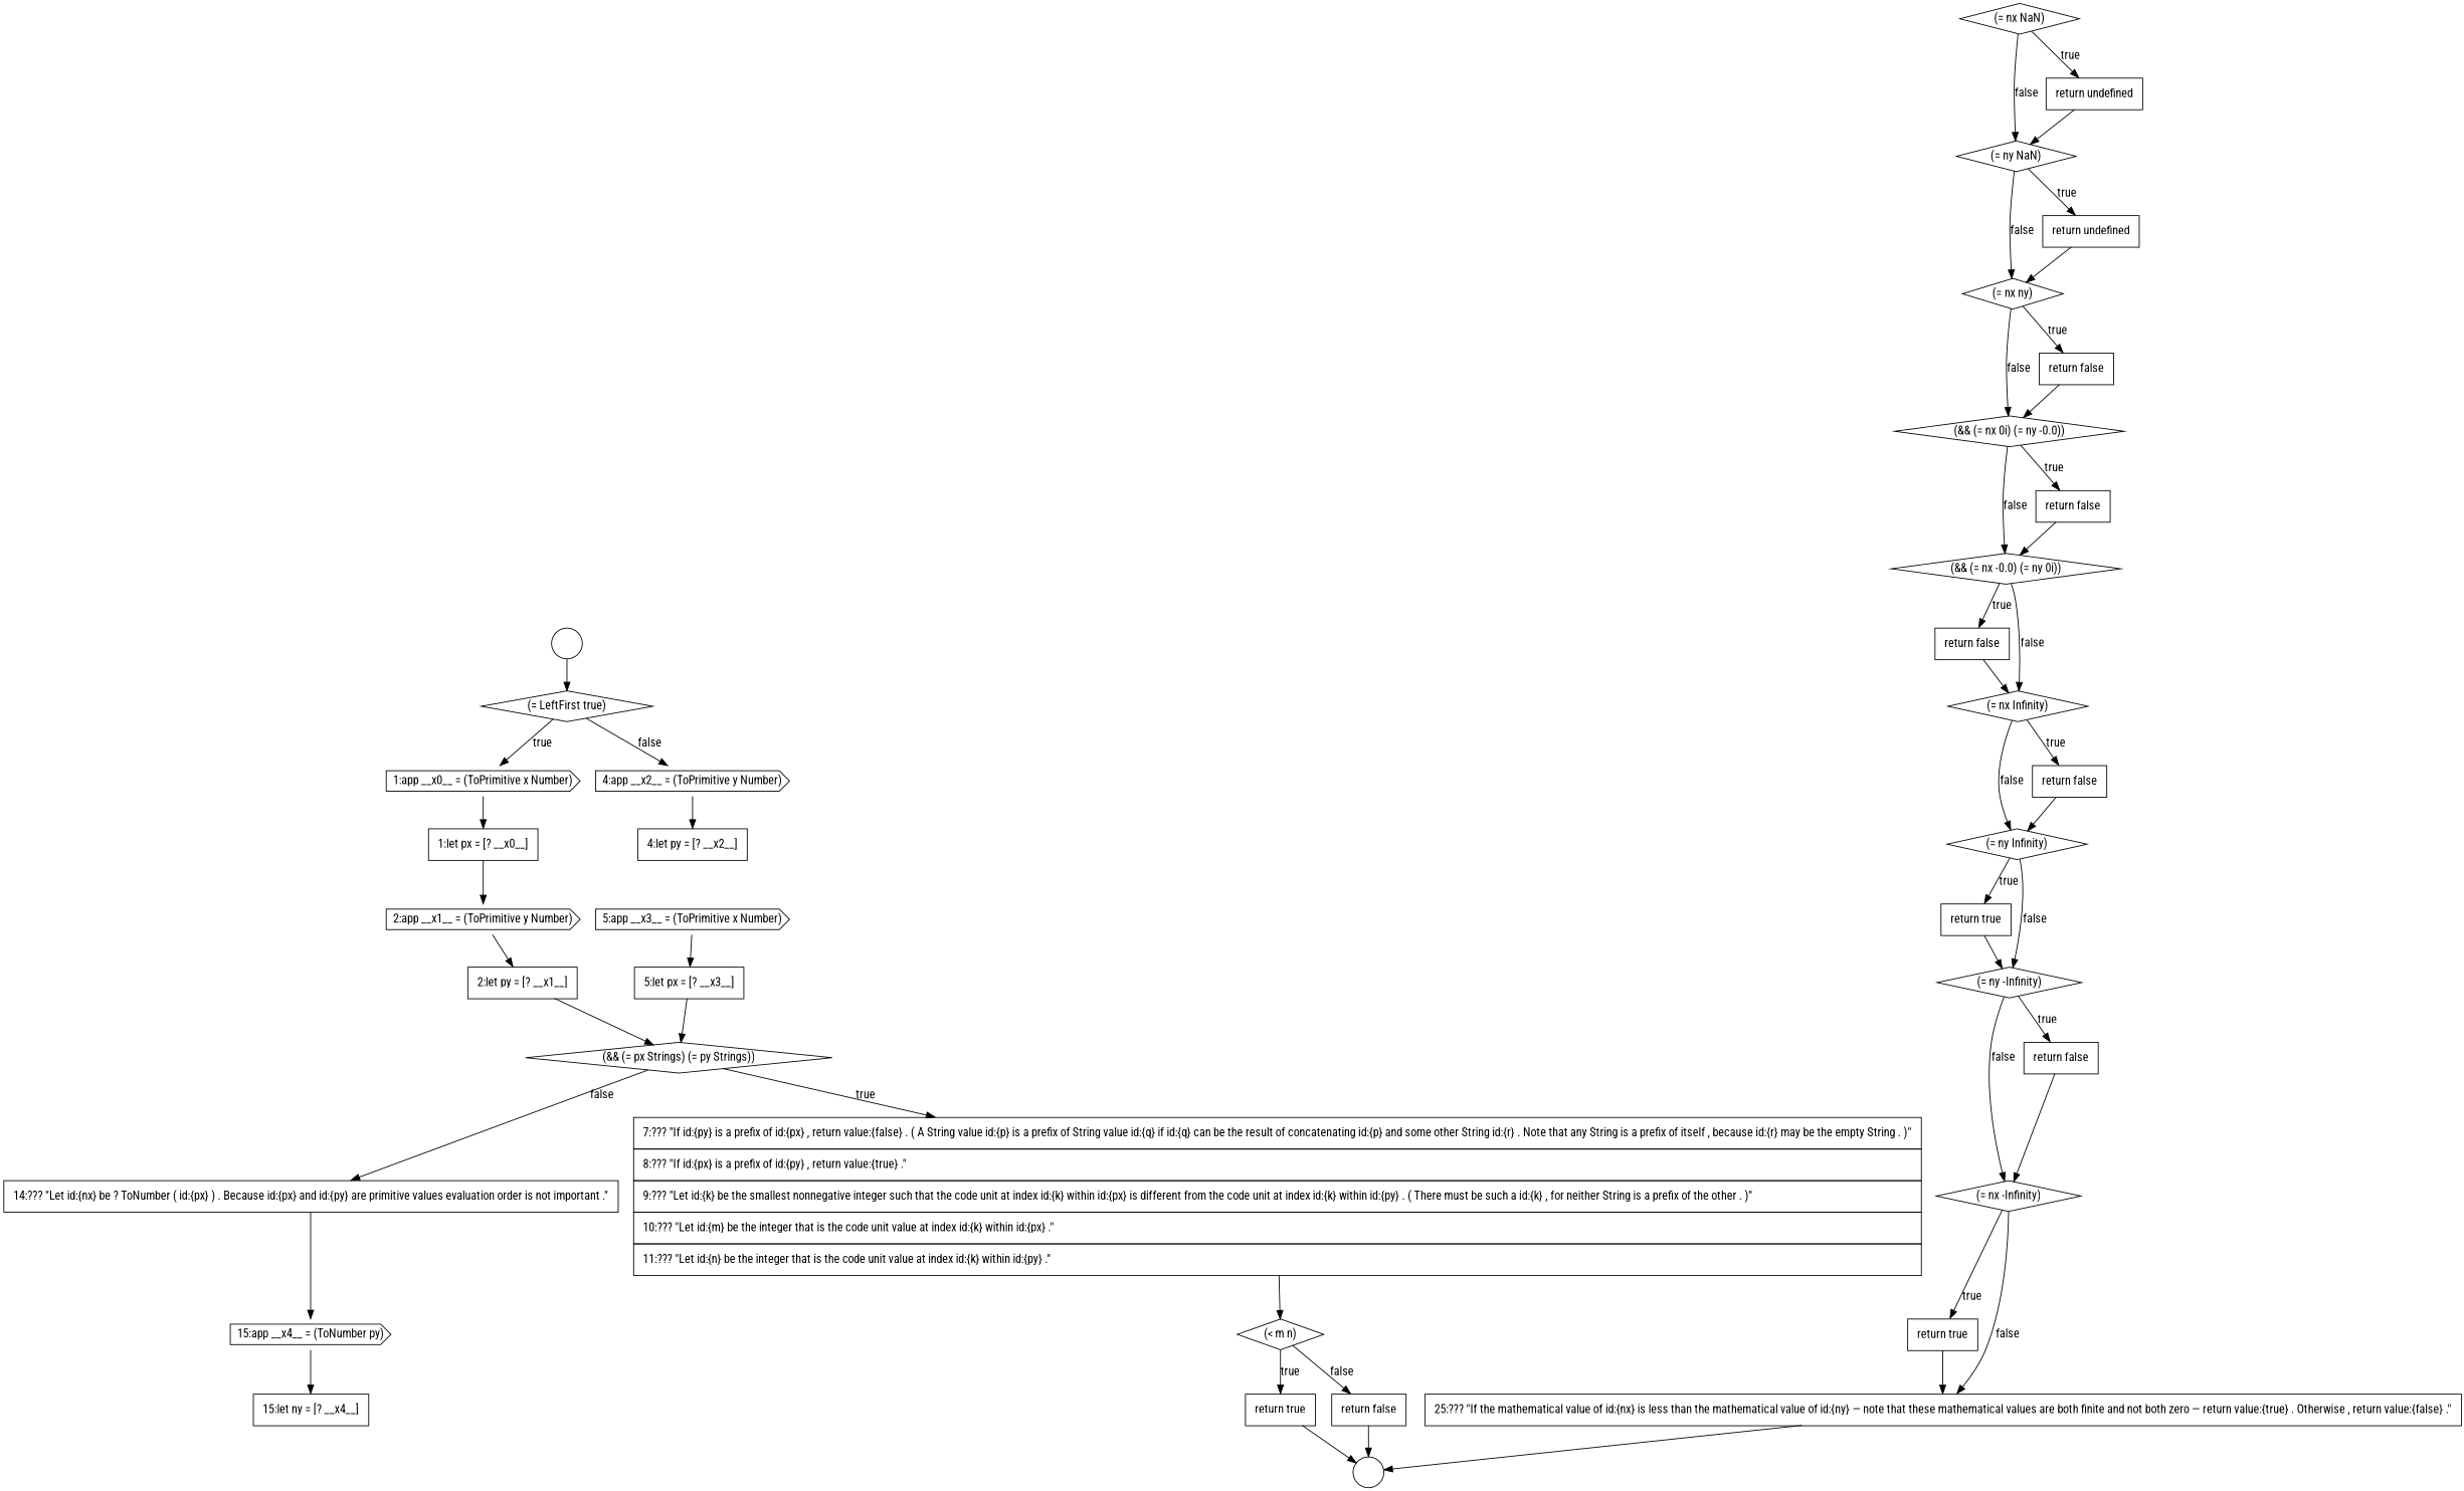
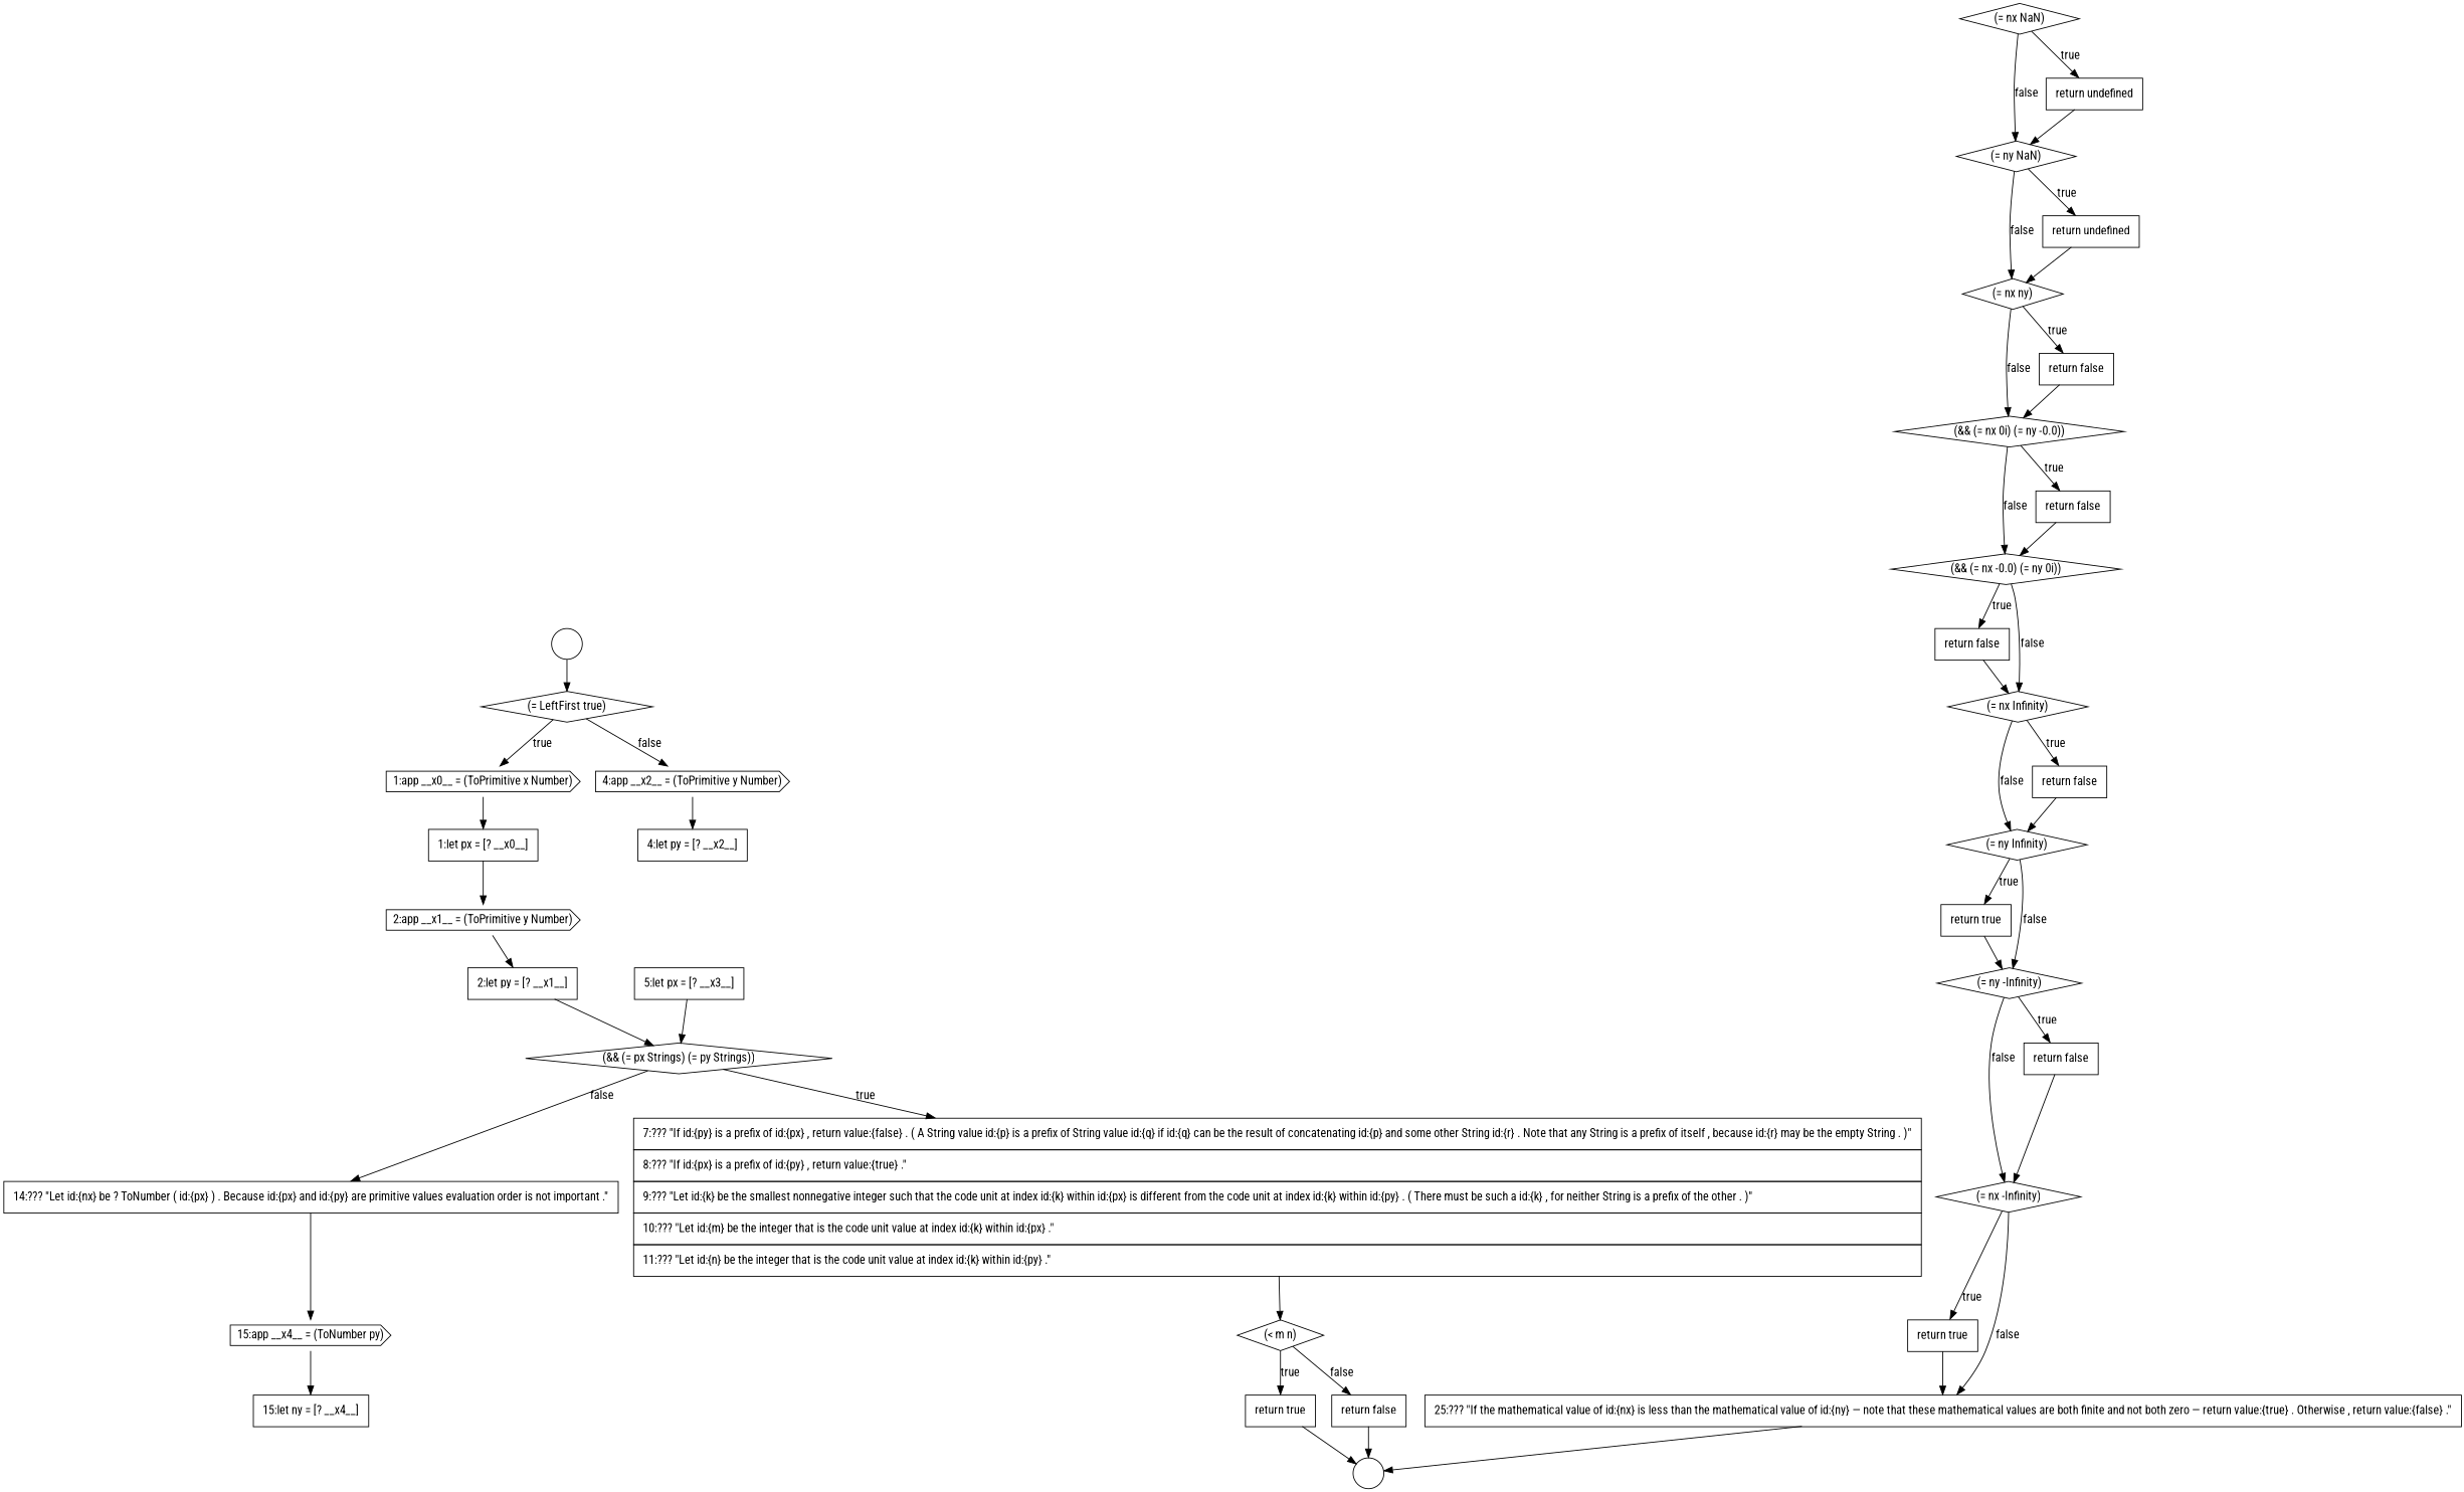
  digraph {
    fontname="Roboto Condensed"
    node [color=black fillcolor=white fontname="Roboto Condensed" shape=none style=filled]
    edge [color=black fontname="Roboto Condensed"]
    n1 [label=<<font color="black">(= nx -Infinity)</font>> shape=diamond]
    n2 [label=<<font color="black">     <table border="0" cellborder="1" cellspacing="0" cellpadding="10">       <tr><td align="left">return true</td></tr>     </table>   </font>> margin=0]
    n3 [label=<<font color="black">     <table border="0" cellborder="1" cellspacing="0" cellpadding="10">       <tr><td align="left">25:??? &quot;If the mathematical value of id:{nx} is less than the mathematical value of id:{ny} &mdash; note that these mathematical values are both finite and not both zero &mdash; return value:{true} . Otherwise , return value:{false} .&quot;</td></tr>     </table>   </font>> margin=0]
    n4 [label=" " shape=circle]
    n5 [label=<<font color="black">(= ny Infinity)</font>> shape=diamond]
    n6 [label=<<font color="black">     <table border="0" cellborder="1" cellspacing="0" cellpadding="10">       <tr><td align="left">return true</td></tr>     </table>   </font>> margin=0]
    n7 [label=<<font color="black">(= ny -Infinity)</font>> shape=diamond]
    n8 [label=<<font color="black">     <table border="0" cellborder="1" cellspacing="0" cellpadding="10">       <tr><td align="left">return false</td></tr>     </table>   </font>> margin=0]
    n9 [label=<<font color="black">     <table border="0" cellborder="1" cellspacing="0" cellpadding="10">       <tr><td align="left">14:??? &quot;Let id:{nx} be ? ToNumber ( id:{px} ) . Because id:{px} and id:{py} are primitive values evaluation order is not important .&quot;</td></tr>     </table>   </font>> margin=0]
    n10 [label=<<font color="black">15:app __x4__ = (ToNumber py)</font>> shape=cds]
    n11 [label=<<font color="black">     <table border="0" cellborder="1" cellspacing="0" cellpadding="10">       <tr><td align="left">15:let ny = [? __x4__]</td></tr>     </table>   </font>> margin=0]
    n12 [label=<<font color="black">(= nx ny)</font>> shape=diamond]
    n13 [label=<<font color="black">(&amp;&amp; (= nx 0i) (= ny -0.0))</font>> shape=diamond]
    n14 [label=<<font color="black">     <table border="0" cellborder="1" cellspacing="0" cellpadding="10">       <tr><td align="left">return false</td></tr>     </table>   </font>> margin=0]
    n15 [label=<<font color="black">(&amp;&amp; (= nx -0.0) (= ny 0i))</font>> shape=diamond]
    n16 [label=<<font color="black">     <table border="0" cellborder="1" cellspacing="0" cellpadding="10">       <tr><td align="left">return false</td></tr>     </table>   </font>> margin=0]
    n17 [label=<<font color="black">(= LeftFirst true)</font>> shape=diamond]
    n18 [label=<<font color="black">1:app __x0__ = (ToPrimitive x Number)</font>> shape=cds]
    n19 [label=<<font color="black">4:app __x2__ = (ToPrimitive y Number)</font>> shape=cds]
    n20 [label=<<font color="black">     <table border="0" cellborder="1" cellspacing="0" cellpadding="10">       <tr><td align="left">1:let px = [? __x0__]</td></tr>     </table>   </font>> margin=0]
    n21 [label=<<font color="black">     <table border="0" cellborder="1" cellspacing="0" cellpadding="10">       <tr><td align="left">4:let py = [? __x2__]</td></tr>     </table>   </font>> margin=0]
    n22 [label=<<font color="black">(= nx NaN)</font>> shape=diamond]
    n23 [label=<<font color="black">(= ny NaN)</font>> shape=diamond]
    n24 [label=<<font color="black">     <table border="0" cellborder="1" cellspacing="0" cellpadding="10">       <tr><td align="left">return undefined</td></tr>     </table>   </font>> margin=0]
    n25 [label=<<font color="black">     <table border="0" cellborder="1" cellspacing="0" cellpadding="10">       <tr><td align="left">return undefined</td></tr>     </table>   </font>> margin=0]
    n26 [label=<<font color="black">2:app __x1__ = (ToPrimitive y Number)</font>> shape=cds]
    n27 [label=<<font color="black">     <table border="0" cellborder="1" cellspacing="0" cellpadding="10">       <tr><td align="left">2:let py = [? __x1__]</td></tr>     </table>   </font>> margin=0]
    n28 [label=<<font color="black">(&amp;&amp; (= px Strings) (= py Strings))</font>> shape=diamond]
    n29 [label=<<font color="black">     <table border="0" cellborder="1" cellspacing="0" cellpadding="10">       <tr><td align="left">return false</td></tr>     </table>   </font>> margin=0]
    n30 [label=<<font color="black">(= nx Infinity)</font>> shape=diamond]
    n31 [label=<<font color="black">     <table border="0" cellborder="1" cellspacing="0" cellpadding="10">       <tr><td align="left">return false</td></tr>     </table>   </font>> margin=0]
    n32 [label=<<font color="black">(&lt; m n)</font>> shape=diamond]
    n33 [label=<<font color="black">     <table border="0" cellborder="1" cellspacing="0" cellpadding="10">       <tr><td align="left">return true</td></tr>     </table>   </font>> margin=0]
    n34 [label=<<font color="black">     <table border="0" cellborder="1" cellspacing="0" cellpadding="10">       <tr><td align="left">return false</td></tr>     </table>   </font>> margin=0]
    n35 [label=<<font color="black">     <table border="0" cellborder="1" cellspacing="0" cellpadding="10">       <tr><td align="left">7:??? &quot;If id:{py} is a prefix of id:{px} , return value:{false} . ( A String value id:{p} is a prefix of String value id:{q} if id:{q} can be the result of concatenating id:{p} and some other String id:{r} . Note that any String is a prefix of itself , because id:{r} may be the empty String . )&quot;</td></tr>       <tr><td align="left">8:??? &quot;If id:{px} is a prefix of id:{py} , return value:{true} .&quot;</td></tr>       <tr><td align="left">9:??? &quot;Let id:{k} be the smallest nonnegative integer such that the code unit at index id:{k} within id:{px} is different from the code unit at index id:{k} within id:{py} . ( There must be such a id:{k} , for neither String is a prefix of the other . )&quot;</td></tr>       <tr><td align="left">10:??? &quot;Let id:{m} be the integer that is the code unit value at index id:{k} within id:{px} .&quot;</td></tr>       <tr><td align="left">11:??? &quot;Let id:{n} be the integer that is the code unit value at index id:{k} within id:{py} .&quot;</td></tr>     </table>   </font>> margin=0]
    n36 [label=<<font color="black">     <table border="0" cellborder="1" cellspacing="0" cellpadding="10">       <tr><td align="left">5:let px = [? __x3__]</td></tr>     </table>   </font>> margin=0]
    n37 [label=" " shape=circle]
-   n38 [label=<<font color="black">5:app __x3__ = (ToPrimitive x Number)</font>> shape=cds]
    n1 -> n2 [label=<<font color="black">true</font>>]
    n1 -> n3 [label=<<font color="black">false</font>>]
    n2 -> n3
    n3 -> n4
    n5 -> n6 [label=<<font color="black">true</font>>]
    n5 -> n7 [label=<<font color="black">false</font>>]
    n6 -> n7
    n7 -> n1 [label=<<font color="black">false</font>>]
    n7 -> n8 [label=<<font color="black">true</font>>]
    n8 -> n1
    n9 -> n10
    n10 -> n11
    n12 -> n13 [label=<<font color="black">false</font>>]
    n12 -> n14 [label=<<font color="black">true</font>>]
    n13 -> n15 [label=<<font color="black">false</font>>]
    n13 -> n16 [label=<<font color="black">true</font>>]
    n14 -> n13
    n15 -> n29 [label=<<font color="black">true</font>>]
    n15 -> n30 [label=<<font color="black">false</font>>]
    n16 -> n15
    n17 -> n18 [label=<<font color="black">true</font>>]
    n17 -> n19 [label=<<font color="black">false</font>>]
    n18 -> n20
    n19 -> n21
    n20 -> n26
    n22 -> n23 [label=<<font color="black">false</font>>]
    n22 -> n24 [label=<<font color="black">true</font>>]
    n23 -> n12 [label=<<font color="black">false</font>>]
    n23 -> n25 [label=<<font color="black">true</font>>]
    n24 -> n23
    n25 -> n12
    n26 -> n27
    n27 -> n28
    n28 -> n9 [label=<<font color="black">false</font>>]
    n28 -> n35 [label=<<font color="black">true</font>>]
    n29 -> n30
    n30 -> n5 [label=<<font color="black">false</font>>]
    n30 -> n31 [label=<<font color="black">true</font>>]
    n31 -> n5
    n32 -> n33 [label=<<font color="black">true</font>>]
    n32 -> n34 [label=<<font color="black">false</font>>]
    n33 -> n4
    n34 -> n4
    n35 -> n32
    n36 -> n28
    n37 -> n17
-   n38 -> n36
  }
